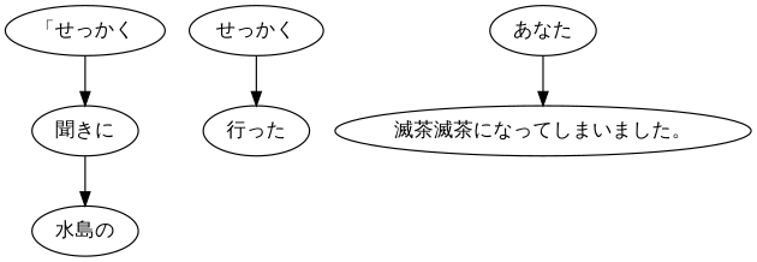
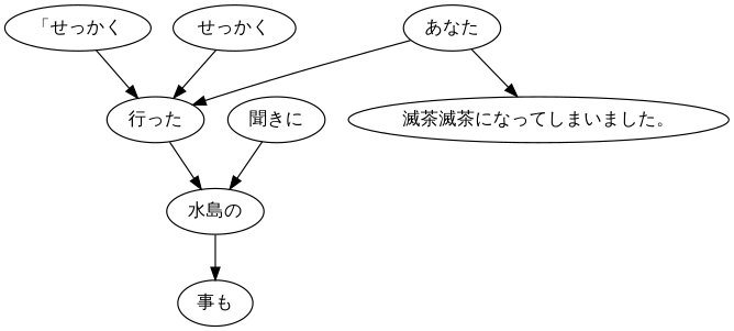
  digraph {
    fontname=Nunito
    node [fontname=Nunito]
    edge [fontname=Nunito]
    n1 [label="「せっかく"]
    n2 [label="行った"]
    n3 [label="水島の"]
    n4 [label="あなた"]
    n5 [label="滅茶滅茶になってしまいました。"]
    n6 [label="せっかく"]
    n7 [label="聞きに"]
-   n1 -> n7
+   n8 [label="事も"]
+   n1 -> n2
+   n2 -> n3
+   n3 -> n8
+   n4 -> n2
    n4 -> n5
    n6 -> n2
    n7 -> n3
  }
